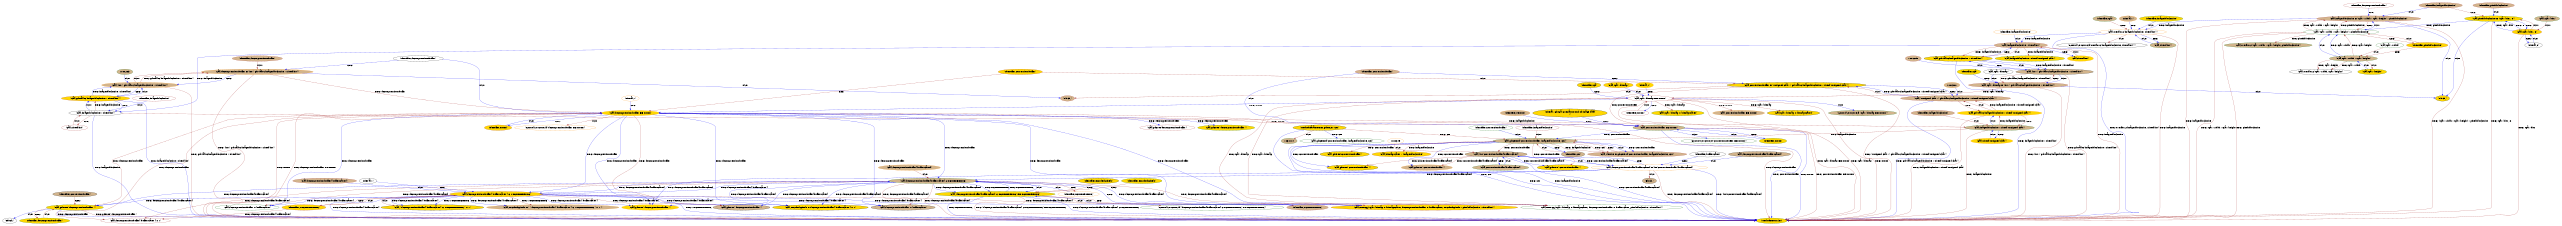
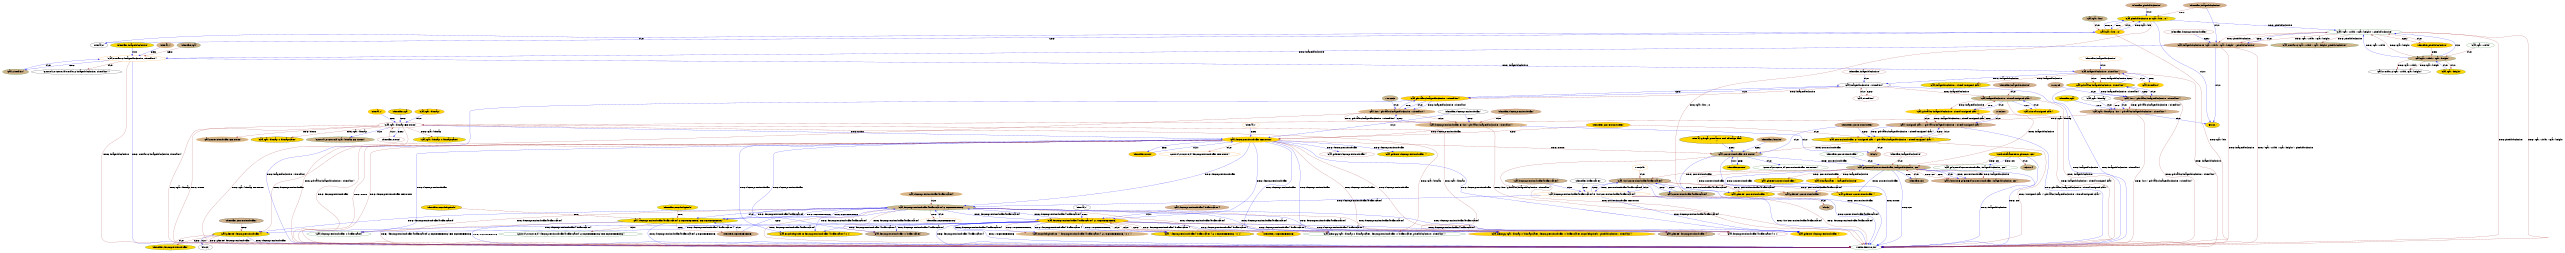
  digraph {
    node [color=darkgreen fillcolor=tan style=filled]
    edge [color=blue]
    n1 [fillcolor=gold label="(Call,gdFree( decompression_buffer ))"]
    n2 [fillcolor=gold label="(Identifier,decompression_buffer)"]
-   n3 [fillcolor=gold label="(MethodReturn,int)"]
+   n3 [fillcolor=white label="(MethodReturn,int)"]
    n4 [color=black fillcolor=white label="(Block,)"]
    n5 [color=darkorange fillcolor=gold label="(Call,decompression_buffer == NULL)"]
    n6 [label="(Call,decompression_buffer[buffer_caret] & TGA_RLE_FLAG)"]
    n7 [label="(Call,conversion_buffer == NULL)"]
    n8 [color=brown fillcolor=gold label="(Call,decompression_buffer[ buffer_caret ] & ~TGA_RLE_FLAG)"]
    n9 [color=black label="(Call,decompression_buffer + buffer_caret)"]
    n10 [color=black label="(Call,gdFree( decompression_buffer ))"]
    n11 [color=brown fillcolor=white label="(Call,gdFree(decompression_buffer))"]
    n12 [color=black fillcolor=gold label="(Call,encoded_pixels = decompression_buffer[ buffer_caret ] + 1)"]
    n13 [fillcolor=white label="(Call,decompression_buffer + buffer_caret)"]
    n14 [color=brown fillcolor=white label="(Call,decompression_buffer[ buffer_caret ] + 1)"]
    n15 [color=darkorange fillcolor=gold label="(Call,gdFree( decompression_buffer ))"]
    n16 [fillcolor=gold label="(Call,gdFree( decompression_buffer ))"]
    n17 [color=brown fillcolor=gold label="(Identifier,NULL)"]
    n18 [color=darkorange fillcolor=white label="(ControlStructure,if (decompression_buffer == NULL))"]
    n19 [fillcolor=white label="(Call,memcpy(tga->bitmap + bitmap_caret, decompression_buffer + buffer_caret, pixel_block_size * sizeof(int)))"]
    n20 [color=brown fillcolor=gold label="(Call,memcpy(tga->bitmap + bitmap_caret, decompression_buffer + buffer_caret, encoded_pixels * pixel_block_size * sizeof(int)))"]
    n21 [fillcolor=gold label="(Call,(decompression_buffer[buffer_caret] & TGA_RLE_FLAG) == TGA_RLE_FLAG)"]
    n22 [color=darkorange fillcolor=white label="(Identifier,TGA_RLE_FLAG)"]
    n23 [label="(Call,gdGetBuf(conversion_buffer, image_block_size, ctx))"]
    n24 [fillcolor=gold label="(Identifier,NULL)"]
    n25 [fillcolor=white label="(ControlStructure,if (conversion_buffer == NULL))"]
    n26 [color=black fillcolor=gold label="(Call,( decompression_buffer[ buffer_caret ] & ~TGA_RLE_FLAG ) + 1)"]
    n27 [color=darkorange label="(Call,encoded_pixels = ( ( decompression_buffer[ buffer_caret ] & ~TGA_RLE_FLAG ) + 1 ))"]
    n28 [color=brown fillcolor=gold label="(Identifier,~TGA_RLE_FLAG)"]
    n29 [color=darkorange label="(Call,decompression_buffer = (int*) gdMalloc(image_block_size * sizeof(int)))"]
    n30 [color=darkorange label="(Call,(int*) gdMalloc(image_block_size * sizeof(int)))"]
    n31 [color=brown label="(Block,)"]
    n32 [color=brown fillcolor=gold label="(Call,gdMalloc(image_block_size * sizeof(int)))"]
    n33 [color=black fillcolor=white label="(Call,image_block_size * sizeof(int))"]
    n34 [label="(Call,image_block_size * sizeof(unsigned char))"]
    n35 [color=brown fillcolor=white label="(Call,sizeof(int))"]
    n36 [color=darkorange fillcolor=gold label="(Call,gdMalloc(image_block_size * sizeof(unsigned char)))"]
    n37 [color=darkorange fillcolor=gold label="(Call,sizeof(unsigned char))"]
    n38 [color=brown label="(Call,image_block_size * sizeof(int))"]
    n39 [color=black fillcolor=gold label="(Call,gdMalloc(image_block_size * sizeof(int)))"]
    n40 [color=darkorange fillcolor=gold label="(Call,sizeof(int))"]
    n41 [fillcolor=gold label="(Call,image_block_size * sizeof(unsigned char))"]
    n42 [color=black label="(Call,(int *) gdMalloc(image_block_size * sizeof(int)))"]
    n43 [color=darkorange fillcolor=white label="(Call,overflow2(image_block_size, sizeof(int)))"]
    n44 [color=black fillcolor=white label="(ControlStructure,if(overflow2(image_block_size, sizeof(int))))"]
    n45 [label="(Call,sizeof(int))"]
    n46 [color=brown label="(Call,image_block_size = (tga->width * tga->height) * pixel_block_size)"]
    n47 [fillcolor=white label="(Call,(tga->width * tga->height) * pixel_block_size)"]
    n48 [color=black fillcolor=gold label="(Block,)"]
    n49 [color=brown fillcolor=gold label="(Identifier,pixel_block_size)"]
    n50 [label="(Call,overflow2(tga->width * tga->height, pixel_block_size))"]
    n51 [label="(Call,tga->width * tga->height)"]
    n52 [color=black fillcolor=white label="(Call,overflow2(tga->width, tga->height))"]
    n53 [fillcolor=gold label="(Call,tga->height)"]
    n54 [fillcolor=gold label="(Call,pixel_block_size = (tga->bits / 8))"]
    n55 [color=brown fillcolor=gold label="(Call,tga->bits / 8)"]
    n56 [color=black fillcolor=white label="(Literal,8)"]
    n57 [color=brown fillcolor=white label="(Call,tga->bitmap == NULL)"]
    n58 [fillcolor=gold label="(Call,tga->bitmap + bitmap_caret)"]
    n59 [color=darkorange label="(Call,conversion_buffer == NULL)"]
    n60 [color=black fillcolor=gold label="(Call,tga->bitmap + bitmap_caret)"]
    n61 [label="(ControlStructure,if (tga->bitmap == NULL))"]
    n62 [color=brown fillcolor=white label="(Identifier,NULL)"]
    n63 [color=brown label="(Call,tga->bitmap = (int *) gdMalloc(image_block_size * sizeof(int)))"]
    n64 [color=brown label="(Identifier,TGA_RLE_FLAG)"]
    n65 [fillcolor=white label="(ControlStructure,if ((decompression_buffer[buffer_caret] & TGA_RLE_FLAG) == TGA_RLE_FLAG))"]
    n66 [color=darkorange fillcolor=white label="(Call,decompression_buffer[buffer_caret] = (int)conversion_buffer[buffer_caret])"]
    n67 [color=black label="(Call,(int)conversion_buffer[buffer_caret])"]
    n68 [color=black label="(Block,)"]
    n69 [label="(Call,conversion_buffer[buffer_caret])"]
    n70 [color=darkorange label="(Call,gdFree( conversion_buffer ))"]
    n71 [color=black fillcolor=gold label="(Call,gdFree( conversion_buffer ))"]
    n72 [color=black fillcolor=gold label="(Call,gdFree( conversion_buffer ))"]
    n73 [color=black label="(Identifier,ctx)"]
    n74 [color=brown label="(Call,rle_size = gdGetBuf(conversion_buffer, image_block_size, ctx))"]
    n75 [color=black fillcolor=gold label="(Call,gdFree(conversion_buffer))"]
    n76 [color=brown fillcolor=gold label="(Call,bitmap_caret < image_block_size)"]
    n77 [color=black fillcolor=gold label="(Call,conversion_buffer = (unsigned char *) gdMalloc(image_block_size * sizeof(unsigned char)))"]
    n78 [color=brown label="(Call,(unsigned char *) gdMalloc(image_block_size * sizeof(unsigned char)))"]
    n79 [color=black fillcolor=gold label="(MethodParameterIn,gdIOCtx *ctx)"]
    n80 [fillcolor=white label="(Call,gdGetBuf(conversion_buffer, image_block_size, ctx))"]
    n81 [label=1030104]
    n82 [color=brown fillcolor=gold label="(Call,tga->bitmap)"]
    n83 [color=black fillcolor=gold label="(Identifier,encoded_pixels)"]
    n84 [color=black fillcolor=gold label="(Literal,\"gd-tga: premature end of image data\n\")"]
    n85 [color=brown label="(Identifier,conversion_buffer)"]
    n86 [label="(Call,tga->bits)"]
    n87 [color=brown label="(Identifier,decompression_buffer)"]
    n88 [color=brown label="(Call,decompression_buffer[ buffer_caret ])"]
    n89 [fillcolor=gold label="(Identifier,tga)"]
    n90 [color=darkorange fillcolor=white label="(Literal,1)"]
    n91 [color=darkorange fillcolor=white label="(Identifier,image_block_size)"]
    n92 [color=brown fillcolor=gold label="(Identifier,conversion_buffer)"]
    n93 [color=black label="(Call,decompression_buffer[buffer_caret])"]
    n94 [fillcolor=white label="(Call,tga->width)"]
    n95 [fillcolor=gold label="(Identifier,encoded_pixels)"]
    n96 [color=brown label="(Identifier,image_block_size)"]
    n97 [color=brown label="(Identifier,pixel_block_size)"]
    n98 [color=black fillcolor=white label="(Literal,1)"]
    n99 [color=brown fillcolor=white label="(Identifier,decompression_buffer)"]
    n100 [label="(Identifier,tga)"]
    n101 [color=black label="(Identifier,conversion_buffer)"]
    n102 [color=darkorange fillcolor=gold label="(Literal,1)"]
    n103 [color=black fillcolor=white label="(Call,tga->bitmap)"]
    n104 [color=brown fillcolor=white label="(Identifier,image_block_size)"]
    n105 [fillcolor=white label="(Identifier,conversion_buffer)"]
    n106 [color=black fillcolor=gold label="(Identifier,tga)"]
    n107 [color=brown label="(Identifier,image_block_size)"]
    n108 [color=darkorange label="(Literal,1)"]
    n109 [color=darkorange label="(Identifier,rle_size)"]
    n110 [fillcolor=gold label="(Identifier,image_block_size)"]
    n111 [color=black fillcolor=white label="(Identifier,decompression_buffer)"]
    n112 [color=brown fillcolor=white label="(Identifier,image_block_size)"]
    n113 [color=black fillcolor=white label="(Identifier,buffer_caret)"]
    n114 [color=darkorange label="(Call,decompression_buffer[buffer_caret])"]
    1000283
    1000205 [color=brown]
    1000349 [color=darkorange fillcolor=white]
    1000300 [color=darkorange]
    n1 -> n2 [color=brown label="CFG: "]
    n1 -> n3 [label="DDG: decompression_buffer"]
    n1 -> n3 [color=brown label="DDG: gdFree( decompression_buffer )"]
    n1 -> n4 [label="AST: "]
    n2 -> n1 [color=brown label="AST: "]
    n5 -> n1 [color=brown label="DDG: decompression_buffer"]
    n5 -> n3 [color=brown label="DDG: decompression_buffer"]
    n5 -> n3 [color=brown label="DDG: NULL"]
    n5 -> n3 [color=brown label="DDG: decompression_buffer == NULL"]
    n5 -> n6 [label="DDG: decompression_buffer"]
    n5 -> n7 [color=brown label="DDG: NULL"]
    n5 -> n8 [label="DDG: decompression_buffer"]
    n5 -> n9 [label="DDG: decompression_buffer"]
    n5 -> n10 [color=brown label="DDG: decompression_buffer"]
    n5 -> n11 [label="DDG: decompression_buffer"]
    n5 -> n12 [label="DDG: decompression_buffer"]
    n5 -> n13 [label="DDG: decompression_buffer"]
    n5 -> n14 [color=brown label="DDG: decompression_buffer"]
    n5 -> n15 [label="DDG: decompression_buffer"]
    n5 -> n16 [label="DDG: decompression_buffer"]
    n5 -> n17 [label="CFG: "]
    n5 -> n18 [color=brown label="AST: "]
    n5 -> n19 [label="DDG: decompression_buffer"]
    n5 -> n20 [label="DDG: decompression_buffer"]
    n6 -> n1 [label="DDG: decompression_buffer[buffer_caret]"]
    n6 -> n3 [color=brown label="DDG: decompression_buffer[buffer_caret]"]
    n6 -> n8 [label="DDG: decompression_buffer[buffer_caret]"]
    n6 -> n9 [color=brown label="DDG: decompression_buffer[buffer_caret]"]
    n6 -> n10 [label="DDG: decompression_buffer[buffer_caret]"]
    n6 -> n12 [label="DDG: decompression_buffer[buffer_caret]"]
    n6 -> n13 [color=brown label="DDG: decompression_buffer[buffer_caret]"]
    n6 -> n14 [color=brown label="DDG: decompression_buffer[buffer_caret]"]
    n6 -> n15 [label="DDG: decompression_buffer[buffer_caret]"]
    n6 -> n19 [color=brown label="DDG: decompression_buffer[buffer_caret]"]
    n6 -> n20 [label="DDG: decompression_buffer[buffer_caret]"]
    n6 -> n21 [label="AST: "]
    n6 -> n21 [label="DDG: decompression_buffer[buffer_caret]"]
    n6 -> n21 [label="DDG: TGA_RLE_FLAG"]
    n6 -> n22 [color=brown label="CFG: "]
    n7 -> n3 [label="DDG: NULL"]
    n7 -> n3 [color=brown label="DDG: conversion_buffer == NULL"]
    n7 -> n3 [label="DDG: conversion_buffer"]
    n7 -> n23 [label="DDG: conversion_buffer"]
    n7 -> n24 [label="CFG: "]
    n7 -> n25 [label="AST: "]
    n8 -> n1 [label="DDG: decompression_buffer[ buffer_caret ]"]
    n8 -> n3 [label="DDG: decompression_buffer[ buffer_caret ]"]
    n8 -> n3 [label="DDG: ~TGA_RLE_FLAG"]
    n8 -> n6 [label="DDG: decompression_buffer[ buffer_caret ]"]
    n8 -> n9 [label="DDG: decompression_buffer[ buffer_caret ]"]
    n8 -> n10 [color=brown label="DDG: decompression_buffer[ buffer_caret ]"]
    n8 -> n12 [label="DDG: decompression_buffer[ buffer_caret ]"]
    n8 -> n13 [label="DDG: decompression_buffer[ buffer_caret ]"]
-   n28 -> n14 [color=brown label="DDG: decompression_buffer[ buffer_caret ]"]
+   n8 -> n14 [color=brown label="DDG: decompression_buffer[ buffer_caret ]"]
    n8 -> n15 [label="DDG: decompression_buffer[ buffer_caret ]"]
    n8 -> n19 [color=brown label="DDG: decompression_buffer[ buffer_caret ]"]
    n8 -> n20 [label="DDG: decompression_buffer[ buffer_caret ]"]
    n8 -> n26 [color=brown label="AST: "]
    n8 -> n26 [label="DDG: decompression_buffer[ buffer_caret ]"]
    n8 -> n26 [label="DDG: ~TGA_RLE_FLAG"]
    n8 -> n27 [label="DDG: decompression_buffer[ buffer_caret ]"]
    n8 -> n27 [color=brown label="DDG: ~TGA_RLE_FLAG"]
    n8 -> n28 [color=brown label="CFG: "]
    n17 -> n5 [label="AST: "]
    n21 -> n3 [label="DDG: decompression_buffer[buffer_caret] & TGA_RLE_FLAG"]
    n21 -> n3 [label="DDG: TGA_RLE_FLAG"]
    n21 -> n3 [color=brown label="DDG: (decompression_buffer[buffer_caret] & TGA_RLE_FLAG) == TGA_RLE_FLAG"]
    n21 -> n6 [label="DDG: TGA_RLE_FLAG"]
    n21 -> n64 [color=brown label="CFG: "]
    n21 -> n65 [color=brown label="AST: "]
    n22 -> n6 [label="AST: "]
    n23 -> n3 [label="DDG: image_block_size"]
    n23 -> n3 [label="DDG: ctx"]
    n23 -> n67 [color=brown label="DDG: conversion_buffer"]
    n23 -> n70 [label="DDG: conversion_buffer"]
    n23 -> n71 [color=brown label="DDG: conversion_buffer"]
    n23 -> n72 [label="DDG: conversion_buffer"]
    n23 -> n73 [label="CFG: "]
    n23 -> n74 [label="AST: "]
    n23 -> n74 [label="DDG: conversion_buffer"]
    n23 -> n74 [color=brown label="DDG: image_block_size"]
    n23 -> n74 [color=brown label="DDG: ctx"]
    n23 -> n75 [color=brown label="DDG: conversion_buffer"]
    n23 -> n76 [color=brown label="DDG: image_block_size"]
    n24 -> n7 [label="AST: "]
    n28 -> n8 [color=brown label="AST: "]
    n29 -> n3 [color=brown label="DDG: (int*) gdMalloc(image_block_size * sizeof(int))"]
    n29 -> n5 [color=brown label="DDG: decompression_buffer"]
    n29 -> n30 [label="CFG: "]
    n29 -> n31 [label="AST: "]
    n30 -> n3 [color=brown label="DDG: gdMalloc(image_block_size * sizeof(int))"]
    n30 -> n29 [color=brown label="AST: "]
    n30 -> n29 [color=brown label="DDG: gdMalloc(image_block_size * sizeof(int))"]
    n30 -> n32 [label="CFG: "]
    n32 -> n3 [label="DDG: image_block_size * sizeof(int)"]
    n32 -> n30 [label="AST: "]
    n32 -> n30 [label="DDG: image_block_size * sizeof(int)"]
    n32 -> n33 [label="CFG: "]
    n33 -> n3 [label="DDG: image_block_size"]
    n33 -> n32 [label="AST: "]
    n33 -> n32 [color=brown label="DDG: image_block_size"]
    n33 -> n34 [color=brown label="DDG: image_block_size"]
    n33 -> n35 [color=brown label="CFG: "]
    n34 -> n3 [color=brown label="DDG: image_block_size"]
    n34 -> n23 [color=brown label="DDG: image_block_size"]
    n34 -> n36 [label="AST: "]
    n34 -> n36 [color=brown label="DDG: image_block_size"]
    n34 -> n37 [label="CFG: "]
    n35 -> n33 [color=brown label="AST: "]
    n36 -> n3 [color=brown label="DDG: image_block_size * sizeof(unsigned char)"]
    n36 -> n34 [color=brown label="CFG: "]
    n36 -> n78 [color=brown label="AST: "]
    n36 -> n78 [color=brown label="DDG: image_block_size * sizeof(unsigned char)"]
    n37 -> n34 [label="AST: "]
    n38 -> n3 [color=brown label="DDG: image_block_size"]
    n38 -> n33 [label="DDG: image_block_size"]
    n38 -> n39 [color=brown label="AST: "]
    n38 -> n39 [color=brown label="DDG: image_block_size"]
    n38 -> n40 [label="CFG: "]
    n38 -> n41 [color=brown label="DDG: image_block_size"]
    n39 -> n3 [label="DDG: image_block_size * sizeof(int)"]
    n39 -> n38 [label="CFG: "]
    n39 -> n42 [label="AST: "]
    n39 -> n42 [label="DDG: image_block_size * sizeof(int)"]
    n40 -> n38 [color=brown label="AST: "]
    n42 -> n3 [color=brown label="DDG: gdMalloc(image_block_size * sizeof(int))"]
    n42 -> n39 [label="CFG: "]
    n42 -> n63 [label="AST: "]
    n42 -> n63 [color=brown label="DDG: gdMalloc(image_block_size * sizeof(int))"]
    n43 -> n3 [color=brown label="DDG: image_block_size"]
    n43 -> n3 [label="DDG: overflow2(image_block_size, sizeof(int))"]
    n43 -> n38 [label="DDG: image_block_size"]
    n43 -> n44 [color=brown label="AST: "]
    n43 -> n45 [label="CFG: "]
    n45 -> n43 [label="AST: "]
    n46 -> n3 [color=brown label="DDG: image_block_size"]
    n46 -> n3 [color=brown label="DDG: (tga->width * tga->height) * pixel_block_size"]
    n46 -> n43 [label="DDG: image_block_size"]
    n46 -> n47 [color=brown label="CFG: "]
    n46 -> n48 [label="AST: "]
    n47 -> n3 [color=brown label="DDG: pixel_block_size"]
    n47 -> n3 [color=brown label="DDG: tga->width * tga->height"]
    n47 -> n46 [label="AST: "]
    n47 -> n46 [color=brown label="DDG: tga->width * tga->height"]
    n47 -> n46 [color=brown label="DDG: pixel_block_size"]
    n47 -> n49 [color=brown label="CFG: "]
    n47 -> n50 [color=brown label="DDG: pixel_block_size"]
    n49 -> n47 [color=brown label="AST: "]
    n49 -> n51 [color=brown label="CFG: "]
    n51 -> n47 [label="AST: "]
    n51 -> n47 [label="DDG: tga->width"]
    n51 -> n47 [color=brown label="DDG: tga->height"]
    n51 -> n52 [color=brown label="DDG: tga->width"]
    n51 -> n52 [color=brown label="DDG: tga->height"]
    n51 -> n53 [color=brown label="AST: "]
    n53 -> n51 [label="AST: "]
-   n54 -> n3 [color=brown label="DDG: tga->bits / 8"]
+   n54 -> n69 [color=brown label="DDG: tga->bits / 8"]
    n54 -> n47 [label="DDG: pixel_block_size"]
    n54 -> n48 [label="AST: "]
    n54 -> n55 [label="CFG: "]
    n55 -> n3 [color=brown label="DDG: tga->bits"]
    n55 -> n54 [color=brown label="AST: "]
    n55 -> n54 [label="DDG: tga->bits"]
    n55 -> n54 [label="DDG: 8"]
    n55 -> n56 [label="CFG: "]
    n56 -> n55 [label="AST: "]
    n57 -> n3 [color=brown label="DDG: NULL"]
    n57 -> n3 [color=brown label="DDG: tga->bitmap == NULL"]
    n57 -> n3 [color=brown label="DDG: tga->bitmap"]
    n57 -> n5 [label="DDG: NULL"]
    n57 -> n19 [color=brown label="DDG: tga->bitmap"]
    n57 -> n20 [color=brown label="DDG: tga->bitmap"]
    n57 -> n58 [color=brown label="DDG: tga->bitmap"]
    n57 -> n59 [color=brown label="DDG: NULL"]
    n57 -> n60 [color=brown label="DDG: tga->bitmap"]
    n57 -> n61 [label="AST: "]
    n57 -> n62 [label="CFG: "]
    n62 -> n57 [color=brown label="AST: "]
    n63 -> n3 [color=brown label="DDG: (int *) gdMalloc(image_block_size * sizeof(int))"]
    n63 -> n42 [color=brown label="CFG: "]
    n63 -> n48 [label="AST: "]
    n63 -> n57 [color=brown label="DDG: tga->bitmap"]
    n64 -> n6 [label="CFG: "]
    n64 -> n21 [label="AST: "]
    n66 -> n3 [label="DDG: (int)conversion_buffer[buffer_caret]"]
    n66 -> n3 [color=brown label="DDG: decompression_buffer[buffer_caret]"]
    n66 -> n6 [label="DDG: decompression_buffer[buffer_caret]"]
    n66 -> n15 [label="DDG: decompression_buffer[buffer_caret]"]
    n66 -> n67 [label="CFG: "]
    n66 -> n68 [color=brown label="AST: "]
    n67 -> n3 [label="DDG: conversion_buffer[buffer_caret]"]
    n67 -> n66 [label="AST: "]
    n67 -> n66 [label="DDG: conversion_buffer[buffer_caret]"]
    n67 -> n69 [label="CFG: "]
    n67 -> n70 [color=brown label="DDG: conversion_buffer[buffer_caret]"]
    n67 -> n71 [label="DDG: conversion_buffer[buffer_caret]"]
    n67 -> n72 [color=brown label="DDG: conversion_buffer[buffer_caret]"]
    n69 -> n67 [label="AST: "]
    n73 -> n23 [color=brown label="AST: "]
    n74 -> n23 [color=brown label="CFG: "]
    n77 -> n3 [color=brown label="DDG: (unsigned char *) gdMalloc(image_block_size * sizeof(unsigned char))"]
    n77 -> n7 [color=brown label="DDG: conversion_buffer"]
    n77 -> n31 [color=brown label="AST: "]
    n77 -> n78 [label="CFG: "]
    n78 -> n3 [label="DDG: gdMalloc(image_block_size * sizeof(unsigned char))"]
    n78 -> n36 [color=brown label="CFG: "]
    n78 -> n77 [color=brown label="AST: "]
    n78 -> n77 [label="DDG: gdMalloc(image_block_size * sizeof(unsigned char))"]
    n79 -> n3 [label="DDG: ctx"]
    n79 -> n23 [color=brown label="DDG: ctx"]
    n79 -> n80 [label="DDG: ctx"]
    n79 -> n81 [color=brown label="AST: "]
    n82 -> n57 [label="AST: "]
    n83 -> n21 [color=brown label="CFG: "]
    n84 -> n7 [label="CFG: "]
    n85 -> n7 [label="AST: "]
    n85 -> n77 [label="CFG: "]
    n86 -> n55 [color=brown label="AST: "]
    n87 -> n29 [color=brown label="AST: "]
    n88 -> n8 [label="AST: "]
    n89 -> n63 [label="CFG: "]
    n90 -> n5 [label="CFG: "]
    n91 -> n38 [label="AST: "]
    n92 -> n5 [color=brown label="CFG: "]
    n92 -> n77 [color=brown label="AST: "]
    n93 -> n66 [label="AST: "]
    n94 -> n51 [color=brown label="AST: "]
    n95 -> n21 [color=brown label="CFG: "]
    n96 -> n34 [color=brown label="AST: "]
    n97 -> n54 [label="AST: "]
    n98 -> n8 [label="CFG: "]
    n99 -> n46 [label="CFG: "]
    n100 -> n43 [color=brown label="CFG: "]
    n101 -> n1 [color=brown label="CFG: "]
    n102 -> n57 [label="CFG: "]
    n103 -> n63 [label="AST: "]
    n104 -> n23 [color=brown label="AST: "]
    n105 -> n23 [label="AST: "]
    n106 -> n57 [label="CFG: "]
    n107 -> n46 [label="AST: "]
    n107 -> n54 [color=brown label="CFG: "]
    n108 -> n43 [label="CFG: "]
    n109 -> n7 [label="CFG: "]
    n110 -> n43 [label="AST: "]
    n111 -> n5 [label="AST: "]
    n111 -> n29 [label="CFG: "]
    n112 -> n33 [label="AST: "]
    n113 -> n66 [label="CFG: "]
    n114 -> n6 [color=brown label="AST: "]
    1000283 -> n30 [label="AST: "]
    1000205 -> n42 [label="AST: "]
    1000349 -> n67 [color=brown label="AST: "]
    1000300 -> n78 [label="AST: "]
  }
